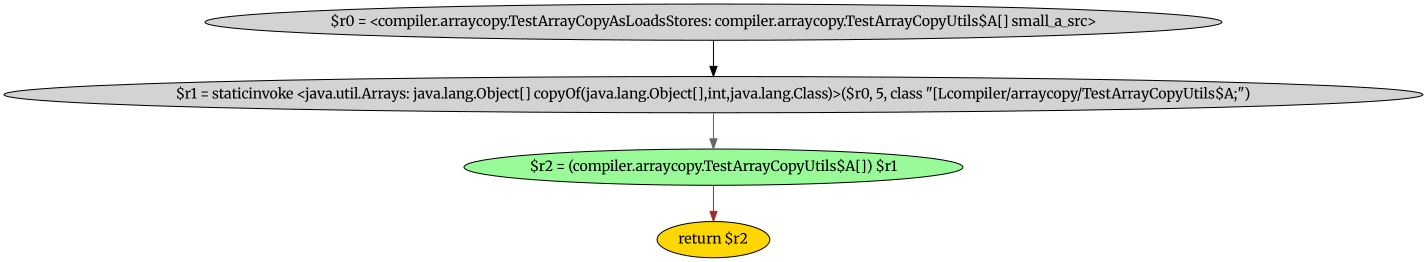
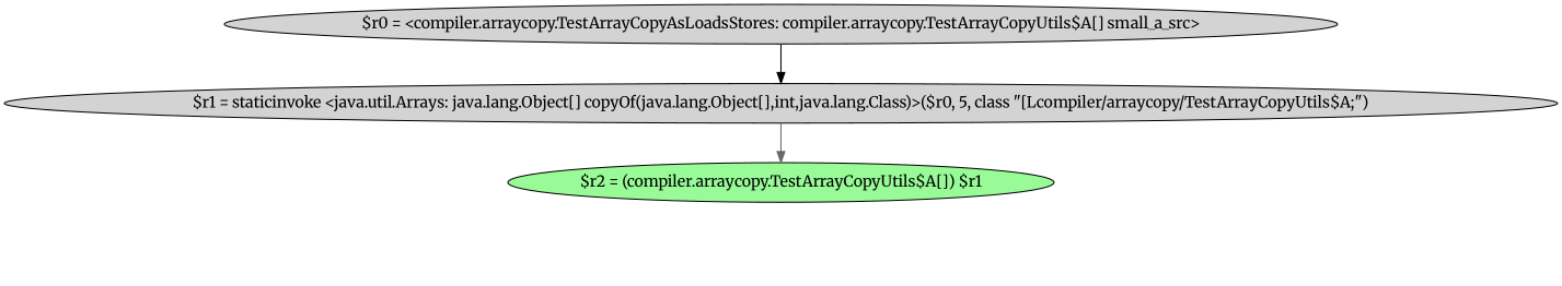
  digraph {
    fontname=Merriweather
    node [style=filled fillcolor=lightgrey fontname=Merriweather]
    edge [fontname=Merriweather]
    "$r0 = <compiler.arraycopy.TestArrayCopyAsLoadsStores: compiler.arraycopy.TestArrayCopyUtils$A[] small_a_src>"
    "$r1 = staticinvoke <java.util.Arrays: java.lang.Object[] copyOf(java.lang.Object[],int,java.lang.Class)>($r0, 5, class \"[Lcompiler/arraycopy/TestArrayCopyUtils$A;\")"
    "$r2 = (compiler.arraycopy.TestArrayCopyUtils$A[]) $r1" [fillcolor=palegreen]
-   "return $r2" [fillcolor=gold]
    "$r0 = <compiler.arraycopy.TestArrayCopyAsLoadsStores: compiler.arraycopy.TestArrayCopyUtils$A[] small_a_src>" -> "$r1 = staticinvoke <java.util.Arrays: java.lang.Object[] copyOf(java.lang.Object[],int,java.lang.Class)>($r0, 5, class \"[Lcompiler/arraycopy/TestArrayCopyUtils$A;\")" [color=black]
    "$r1 = staticinvoke <java.util.Arrays: java.lang.Object[] copyOf(java.lang.Object[],int,java.lang.Class)>($r0, 5, class \"[Lcompiler/arraycopy/TestArrayCopyUtils$A;\")" -> "$r2 = (compiler.arraycopy.TestArrayCopyUtils$A[]) $r1" [color=gray40]
-   "$r2 = (compiler.arraycopy.TestArrayCopyUtils$A[]) $r1" -> "return $r2" [color=brown]
  }
